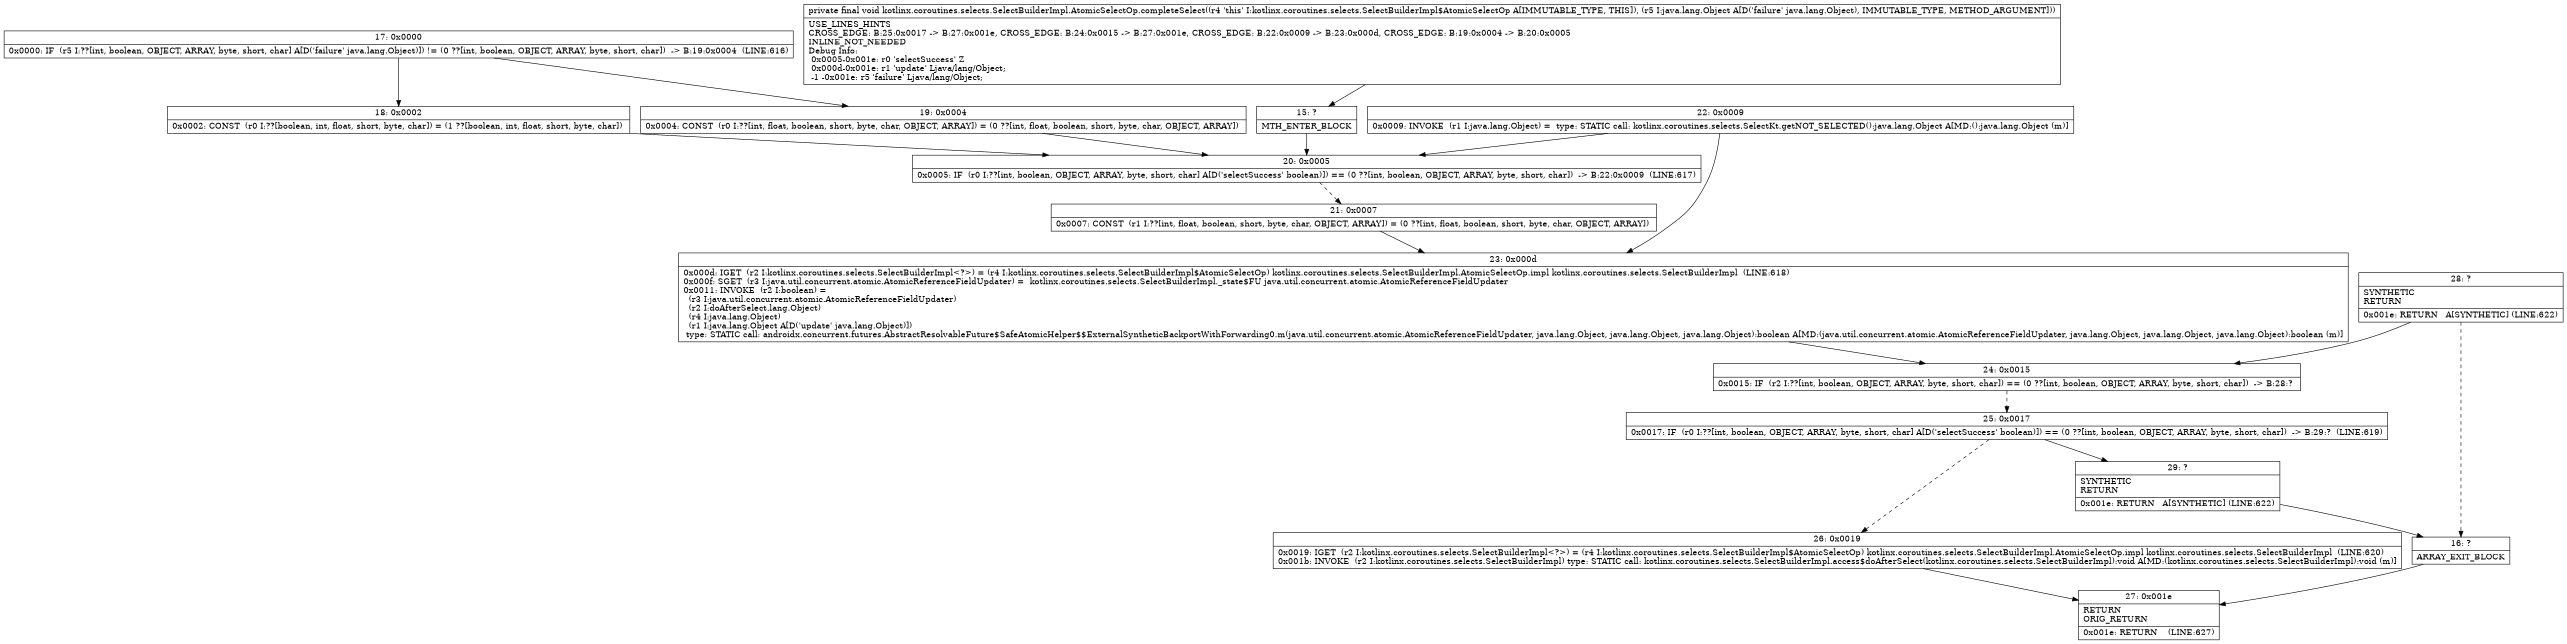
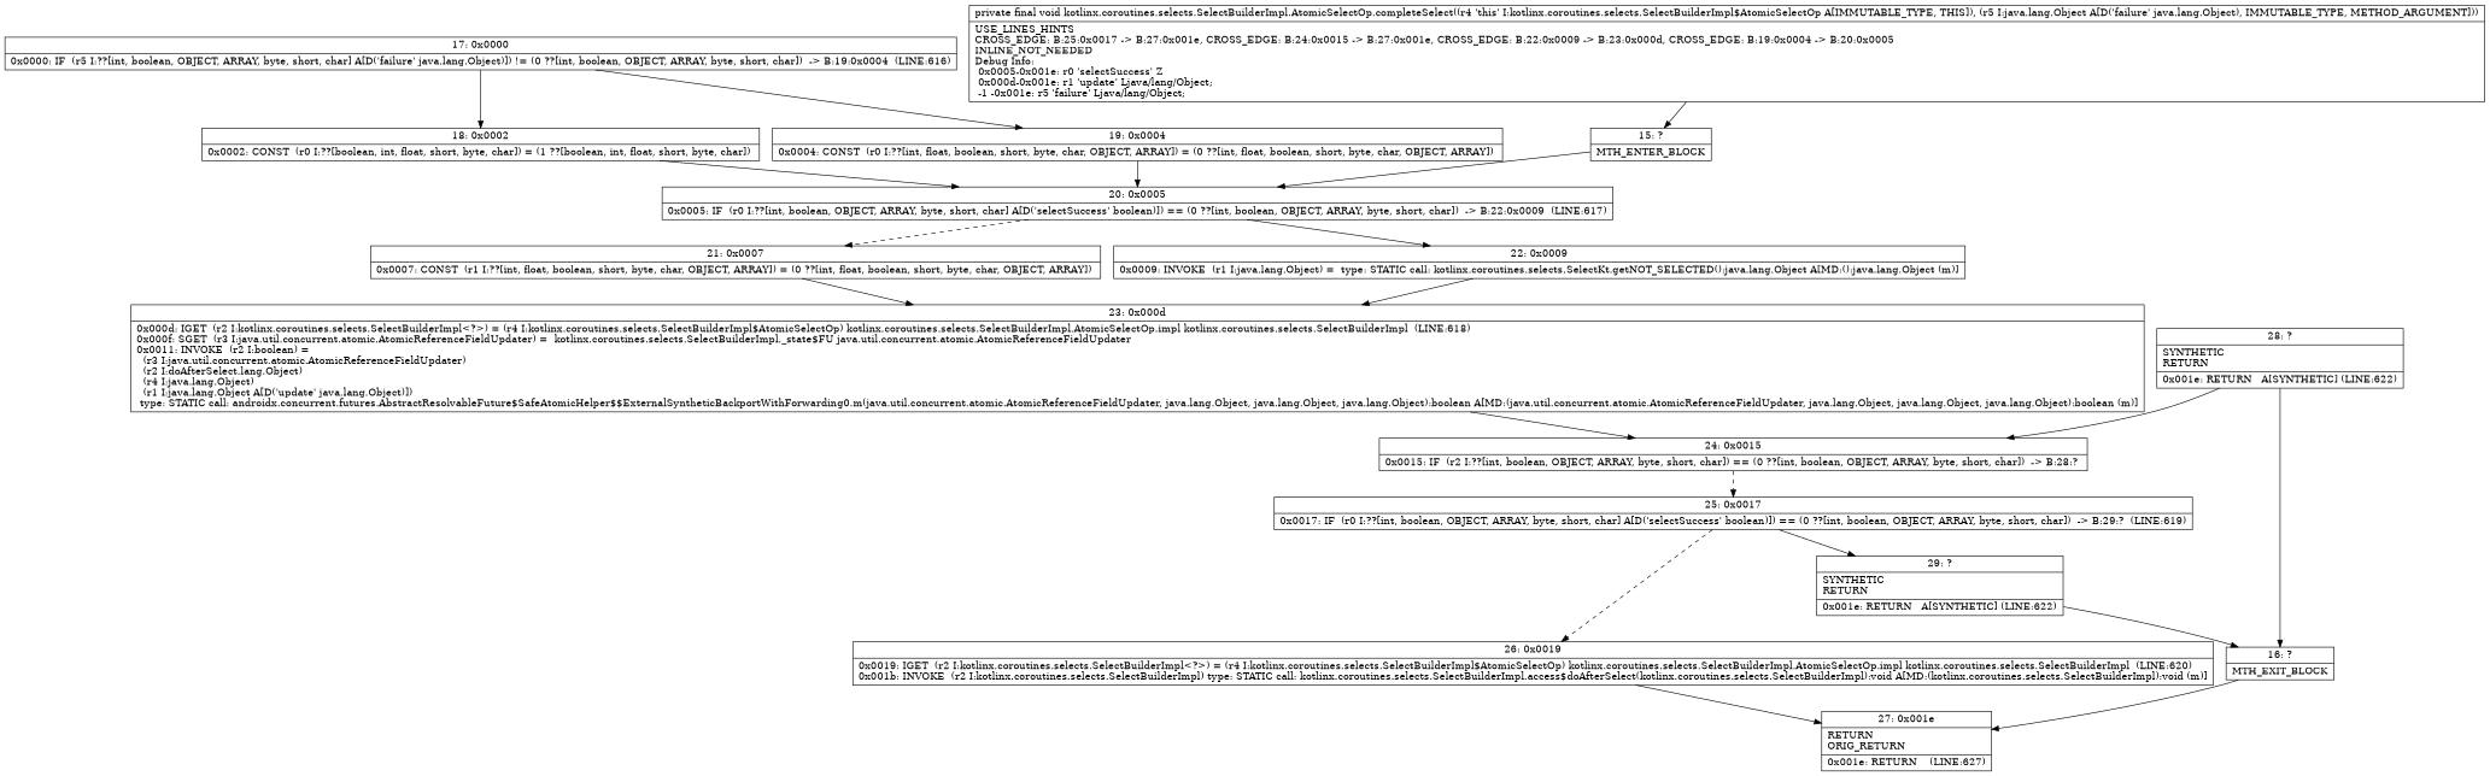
  digraph {
    node [shape=record]
    n1 [label="{15\:\ ?|MTH_ENTER_BLOCK\l}"]
    n2 [label="{20\:\ 0x0005|0x0005: IF  (r0 I:??[int, boolean, OBJECT, ARRAY, byte, short, char] A[D('selectSuccess' boolean)]) == (0 ??[int, boolean, OBJECT, ARRAY, byte, short, char])  \-\> B:22:0x0009  (LINE:617)\l}"]
    n3 [label="{17\:\ 0x0000|0x0000: IF  (r5 I:??[int, boolean, OBJECT, ARRAY, byte, short, char] A[D('failure' java.lang.Object)]) != (0 ??[int, boolean, OBJECT, ARRAY, byte, short, char])  \-\> B:19:0x0004  (LINE:616)\l}"]
    n4 [label="{18\:\ 0x0002|0x0002: CONST  (r0 I:??[boolean, int, float, short, byte, char]) = (1 ??[boolean, int, float, short, byte, char]) \l}"]
    n5 [label="{19\:\ 0x0004|0x0004: CONST  (r0 I:??[int, float, boolean, short, byte, char, OBJECT, ARRAY]) = (0 ??[int, float, boolean, short, byte, char, OBJECT, ARRAY]) \l}"]
    n6 [label="{21\:\ 0x0007|0x0007: CONST  (r1 I:??[int, float, boolean, short, byte, char, OBJECT, ARRAY]) = (0 ??[int, float, boolean, short, byte, char, OBJECT, ARRAY]) \l}"]
    n7 [label="{22\:\ 0x0009|0x0009: INVOKE  (r1 I:java.lang.Object) =  type: STATIC call: kotlinx.coroutines.selects.SelectKt.getNOT_SELECTED():java.lang.Object A[MD:():java.lang.Object (m)]\l}"]
    n8 [label="{23\:\ 0x000d|0x000d: IGET  (r2 I:kotlinx.coroutines.selects.SelectBuilderImpl\<?\>) = (r4 I:kotlinx.coroutines.selects.SelectBuilderImpl$AtomicSelectOp) kotlinx.coroutines.selects.SelectBuilderImpl.AtomicSelectOp.impl kotlinx.coroutines.selects.SelectBuilderImpl  (LINE:618)\l0x000f: SGET  (r3 I:java.util.concurrent.atomic.AtomicReferenceFieldUpdater) =  kotlinx.coroutines.selects.SelectBuilderImpl._state$FU java.util.concurrent.atomic.AtomicReferenceFieldUpdater \l0x0011: INVOKE  (r2 I:boolean) = \l  (r3 I:java.util.concurrent.atomic.AtomicReferenceFieldUpdater)\l  (r2 I:doAfterSelect.lang.Object)\l  (r4 I:java.lang.Object)\l  (r1 I:java.lang.Object A[D('update' java.lang.Object)])\l type: STATIC call: androidx.concurrent.futures.AbstractResolvableFuture$SafeAtomicHelper$$ExternalSyntheticBackportWithForwarding0.m(java.util.concurrent.atomic.AtomicReferenceFieldUpdater, java.lang.Object, java.lang.Object, java.lang.Object):boolean A[MD:(java.util.concurrent.atomic.AtomicReferenceFieldUpdater, java.lang.Object, java.lang.Object, java.lang.Object):boolean (m)]\l}"]
    n9 [label="{24\:\ 0x0015|0x0015: IF  (r2 I:??[int, boolean, OBJECT, ARRAY, byte, short, char]) == (0 ??[int, boolean, OBJECT, ARRAY, byte, short, char])  \-\> B:28:? \l}"]
    n10 [label="{25\:\ 0x0017|0x0017: IF  (r0 I:??[int, boolean, OBJECT, ARRAY, byte, short, char] A[D('selectSuccess' boolean)]) == (0 ??[int, boolean, OBJECT, ARRAY, byte, short, char])  \-\> B:29:?  (LINE:619)\l}"]
    n11 [label="{26\:\ 0x0019|0x0019: IGET  (r2 I:kotlinx.coroutines.selects.SelectBuilderImpl\<?\>) = (r4 I:kotlinx.coroutines.selects.SelectBuilderImpl$AtomicSelectOp) kotlinx.coroutines.selects.SelectBuilderImpl.AtomicSelectOp.impl kotlinx.coroutines.selects.SelectBuilderImpl  (LINE:620)\l0x001b: INVOKE  (r2 I:kotlinx.coroutines.selects.SelectBuilderImpl) type: STATIC call: kotlinx.coroutines.selects.SelectBuilderImpl.access$doAfterSelect(kotlinx.coroutines.selects.SelectBuilderImpl):void A[MD:(kotlinx.coroutines.selects.SelectBuilderImpl):void (m)]\l}"]
    n12 [label="{29\:\ ?|SYNTHETIC\lRETURN\l|0x001e: RETURN   A[SYNTHETIC] (LINE:622)\l}"]
    n13 [label="{28\:\ ?|SYNTHETIC\lRETURN\l|0x001e: RETURN   A[SYNTHETIC] (LINE:622)\l}"]
-   n14 [label="{16\:\ ?|ARRAY_EXIT_BLOCK\l}"]
+   n14 [label="{16\:\ ?|MTH_EXIT_BLOCK\l}"]
    n15 [label="{27\:\ 0x001e|RETURN\lORIG_RETURN\l|0x001e: RETURN    (LINE:627)\l}"]
    n16 [label="{private final void kotlinx.coroutines.selects.SelectBuilderImpl.AtomicSelectOp.completeSelect((r4 'this' I:kotlinx.coroutines.selects.SelectBuilderImpl$AtomicSelectOp A[IMMUTABLE_TYPE, THIS]), (r5 I:java.lang.Object A[D('failure' java.lang.Object), IMMUTABLE_TYPE, METHOD_ARGUMENT]))  | USE_LINES_HINTS\lCROSS_EDGE: B:25:0x0017 \-\> B:27:0x001e, CROSS_EDGE: B:24:0x0015 \-\> B:27:0x001e, CROSS_EDGE: B:22:0x0009 \-\> B:23:0x000d, CROSS_EDGE: B:19:0x0004 \-\> B:20:0x0005\lINLINE_NOT_NEEDED\lDebug Info:\l  0x0005\-0x001e: r0 'selectSuccess' Z\l  0x000d\-0x001e: r1 'update' Ljava\/lang\/Object;\l  \-1 \-0x001e: r5 'failure' Ljava\/lang\/Object;\l}"]
    n1 -> n2
    n2 -> n6 [style=dashed]
-   n7 -> n2
+   n2 -> n7
    n3 -> n4 [style=solid]
    n3 -> n5
    n4 -> n2
    n5 -> n2
    n6 -> n8
    n7 -> n8
    n8 -> n9
    n9 -> n10 [style=dashed]
    n10 -> n11 [style=dashed]
    n10 -> n12
    n11 -> n15
    n12 -> n14
    n13 -> n9
-   n13 -> n14 [style=dashed]
+   n13 -> n14
    n14 -> n15
    n16 -> n1
  }
